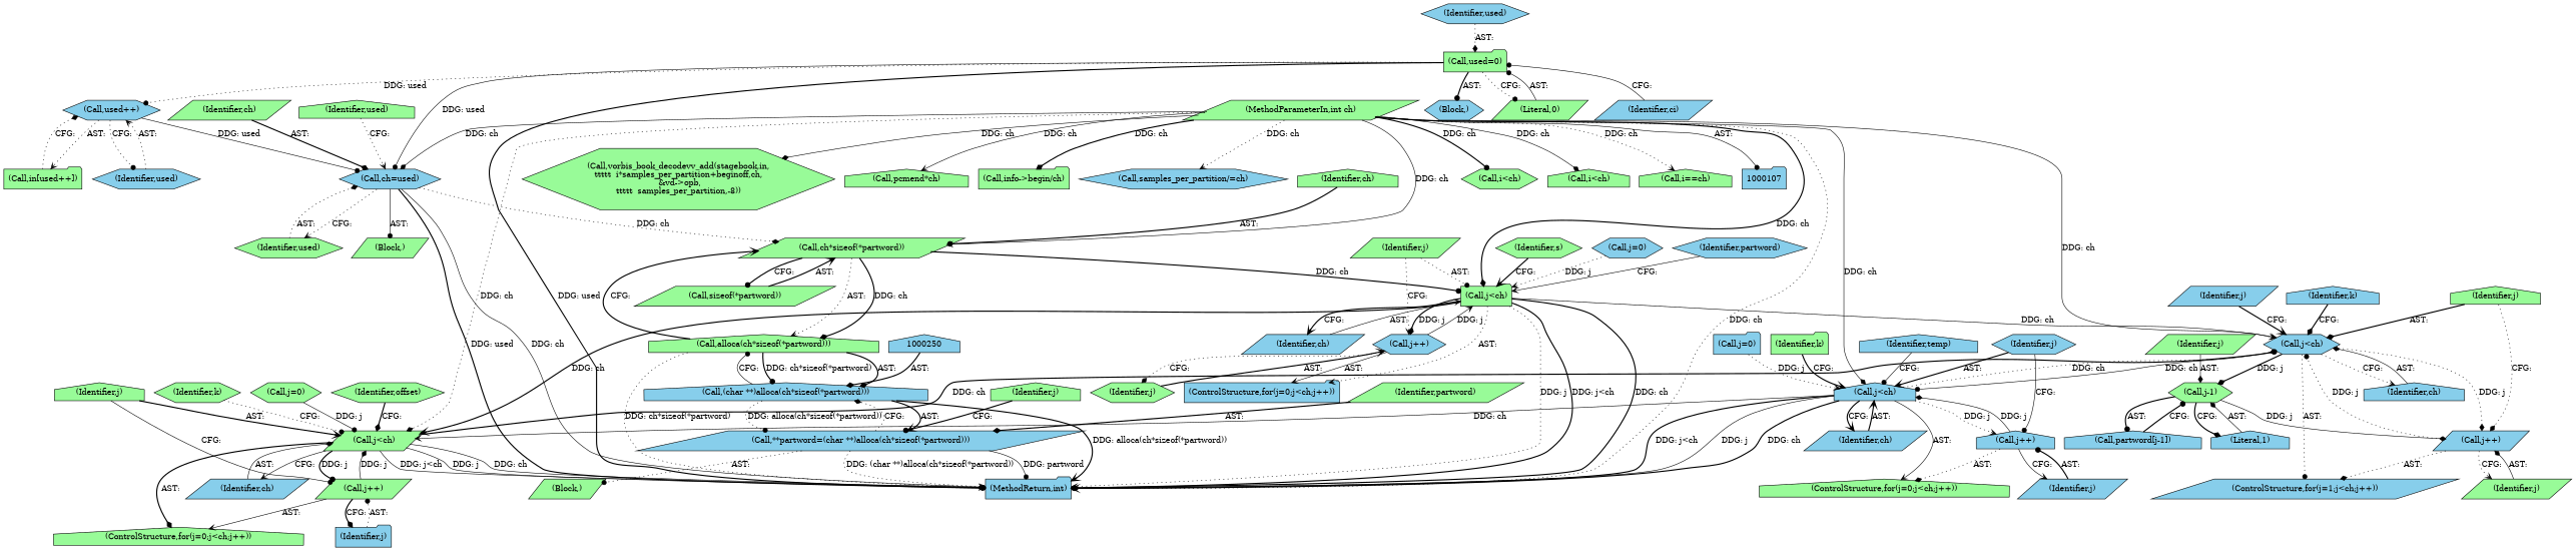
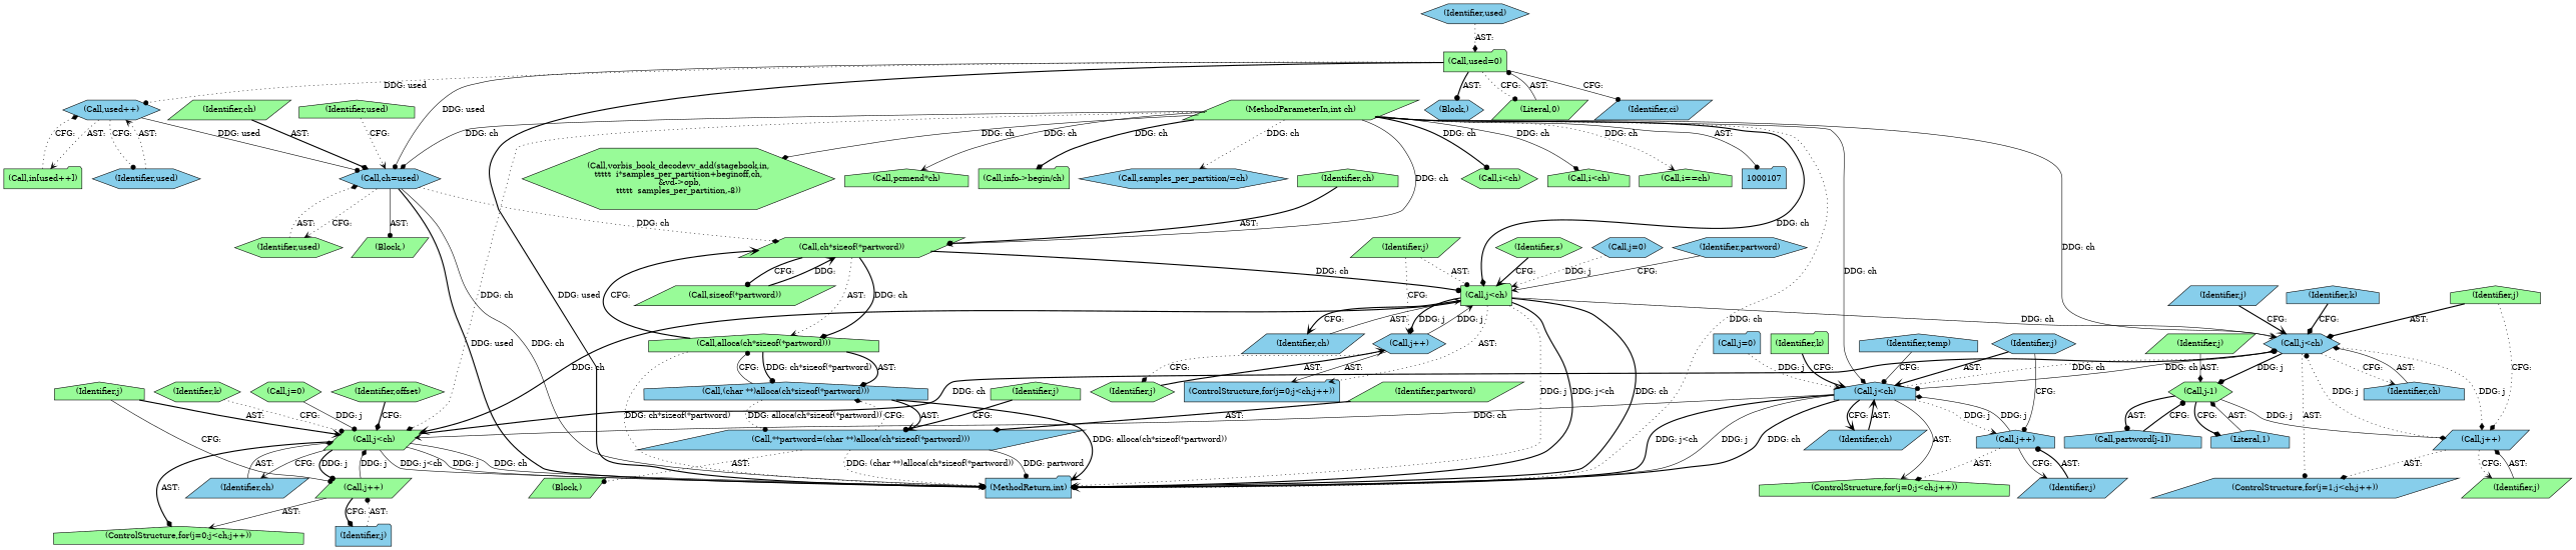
  digraph {
    node [fillcolor=palegreen shape=parallelogram style=filled]
    edge [arrowhead=vee style=bold]
    n1 [label="(Call,ch*sizeof(*partword))"]
    n2 [label="(Call,alloca(ch*sizeof(*partword)))" shape=house]
    n3 [label="(Call,j<ch)" shape=folder]
    n4 [label="(Call,sizeof(*partword))"]
    n5 [fillcolor=skyblue label="(MethodReturn,int)" shape=folder]
    n6 [fillcolor=skyblue label="(Call,(char **)alloca(ch*sizeof(*partword)))" shape=house]
    n7 [fillcolor=skyblue label="(Call,j<ch)" shape=hexagon]
    n8 [label="(Call,j<ch)"]
    n9 [fillcolor=skyblue label="(Call,j++)" shape=hexagon]
    n10 [fillcolor=skyblue label="(ControlStructure,for(j=0;j<ch;j++))" shape=folder]
    n11 [fillcolor=skyblue label="(Identifier,ch)"]
    n12 [fillcolor=skyblue label="(Call,ch=used)" shape=hexagon]
    n13 [label="(Block,)"]
    n14 [label="(Identifier,used)" shape=hexagon]
    n15 [fillcolor=skyblue label="(Call,used++)" shape=hexagon]
    n16 [fillcolor=skyblue label="(Identifier,used)" shape=hexagon]
    n17 [label="(Call,in[used++])" shape=folder]
    n18 [label="(Call,used=0)" shape=folder]
    n19 [fillcolor=skyblue label="(Block,)" shape=hexagon]
    n20 [label="(Literal,0)"]
    n21 [label="(MethodParameterIn,int ch)"]
    n22 [fillcolor=skyblue label="(Call,j<ch)" shape=house]
    n23 [label="(Call,vorbis_book_decodevv_add(stagebook,in,\n\t\t\t\t\t  i*samples_per_partition+beginoff,ch,\n &vd->opb,\n\t\t\t\t\t  samples_per_partition,-8))" shape=hexagon]
    n24 [label="(Call,pcmend*ch)" shape=house]
    n25 [label="(Call,info->begin/ch)" shape=folder]
    n26 [fillcolor=skyblue label="(Call,samples_per_partition/=ch)" shape=hexagon]
    n27 [label="(Call,i<ch)" shape=hexagon]
    n28 [label="(Call,i<ch)" shape=house]
    n29 [label="(Call,i==ch)" shape=house]
    1000107 [fillcolor=skyblue shape=folder]
    n31 [fillcolor=skyblue label="(Call,j++)"]
    n32 [label="(Call,j-1)" shape=hexagon]
    n33 [fillcolor=skyblue label="(Identifier,ch)" shape=house]
    n34 [fillcolor=skyblue label="(ControlStructure,for(j=1;j<ch;j++))"]
    n35 [fillcolor=skyblue label="(Call,j++)" shape=house]
    n36 [label="(ControlStructure,for(j=0;j<ch;j++))" shape=house]
    n37 [fillcolor=skyblue label="(Identifier,ch)"]
    n38 [label="(Call,j++)"]
    n39 [fillcolor=skyblue label="(Identifier,ch)"]
    n40 [label="(ControlStructure,for(j=0;j<ch;j++))" shape=house]
    n41 [fillcolor=skyblue label="(Call,**partword=(char **)alloca(ch*sizeof(*partword)))"]
    n42 [label="(Block,)"]
    n43 [label="(Identifier,j)" shape=hexagon]
    n44 [label="(Identifier,j)"]
    n45 [fillcolor=skyblue label="(Call,partword[j-1])" shape=house]
    n46 [fillcolor=skyblue label="(Literal,1)" shape=house]
    n47 [fillcolor=skyblue label="(Identifier,j)"]
    n48 [fillcolor=skyblue label="(Identifier,j)" shape=folder]
    n49 [fillcolor=skyblue label="(Identifier,partword)" shape=hexagon]
    n50 [fillcolor=skyblue label="(Identifier,temp)" shape=house]
    n51 [label="(Identifier,k)" shape=hexagon]
    n52 [label="(Identifier,ch)" shape=house]
    n53 [fillcolor=skyblue label="(Identifier,k)" shape=house]
    n54 [label="(Call,j=0)" shape=hexagon]
    n55 [label="(Identifier,j)" shape=house]
    n56 [fillcolor=skyblue label="(Identifier,used)" shape=hexagon]
    n57 [fillcolor=skyblue label="(Identifier,j)"]
    n58 [label="(Identifier,ch)"]
    n59 [label="(Identifier,j)" shape=house]
    n60 [label="(Identifier,s)" shape=hexagon]
    n61 [label="(Identifier,j)"]
    n62 [label="(Identifier,j)" shape=house]
    n63 [label="(Identifier,used)" shape=house]
    n64 [fillcolor=skyblue label="(Call,j=0)" shape=folder]
    n65 [label="(Identifier,partword)"]
    n66 [label="(Identifier,j)"]
    n67 [fillcolor=skyblue label="(Call,j=0)" shape=hexagon]
    n68 [fillcolor=skyblue label="(Identifier,j)" shape=hexagon]
    n69 [label="(Identifier,k)" shape=folder]
    n70 [label="(Identifier,offset)" shape=hexagon]
    n71 [fillcolor=skyblue label="(Identifier,ci)"]
-   1000250 [fillcolor=skyblue shape=house]
    n1 -> n2 [label="AST: " style=dotted]
    n1 -> n2 [arrowhead=diamond label="DDG: ch"]
    n1 -> n3 [arrowhead=dot label="DDG: ch"]
    n1 -> n4 [arrowhead=dot label="CFG: "]
    n2 -> n1 [label="CFG: "]
    n2 -> n5 [label="DDG: ch*sizeof(*partword)" style=dotted]
    n2 -> n6 [arrowhead=diamond label="AST: "]
    n2 -> n6 [arrowhead=dot label="DDG: ch*sizeof(*partword)"]
    n3 -> n5 [arrowhead=diamond label="DDG: ch"]
    n3 -> n5 [label="DDG: j" style=dotted]
    n3 -> n5 [arrowhead=diamond label="DDG: j<ch"]
    n3 -> n7 [label="DDG: ch" style=solid]
    n3 -> n8 [label="DDG: ch"]
    n3 -> n9 [arrowhead=diamond label="DDG: j"]
    n3 -> n10 [label="AST: " style=dotted]
    n3 -> n11 [label="CFG: "]
-   n4 -> n1 [label="AST: "]
+   n4 -> n1 [label="DDG: "]
    n6 -> n2 [arrowhead=dot label="CFG: " style=solid]
    n6 -> n5 [label="DDG: alloca(ch*sizeof(*partword))"]
    n6 -> n41 [label="AST: "]
    n6 -> n41 [arrowhead=dot label="DDG: alloca(ch*sizeof(*partword))" style=dotted]
    n7 -> n22 [arrowhead=dot label="DDG: ch" style=solid]
    n7 -> n31 [arrowhead=diamond label="DDG: j" style=dotted]
    n7 -> n32 [arrowhead=diamond label="DDG: j"]
    n7 -> n33 [label="CFG: " style=dotted]
    n7 -> n34 [arrowhead=dot label="AST: " style=dotted]
    n8 -> n5 [label="DDG: ch" style=solid]
    n8 -> n5 [arrowhead=diamond label="DDG: j<ch" style=solid]
    n8 -> n5 [arrowhead=dot label="DDG: j" style=solid]
    n8 -> n7 [arrowhead=dot label="DDG: ch"]
    n8 -> n38 [arrowhead=dot label="DDG: j"]
    n8 -> n39 [label="CFG: " style=solid]
    n8 -> n40 [arrowhead=diamond label="AST: "]
    n9 -> n3 [label="DDG: j" style=solid]
    n9 -> n10 [label="AST: " style=solid]
    n9 -> n43 [arrowhead=diamond label="CFG: " style=dotted]
    n11 -> n3 [label="AST: " style=solid]
    n12 -> n1 [arrowhead=diamond label="DDG: ch" style=dotted]
    n12 -> n5 [arrowhead=dot label="DDG: used"]
    n12 -> n5 [arrowhead=diamond label="DDG: ch" style=solid]
    n12 -> n13 [arrowhead=dot label="AST: " style=solid]
    n12 -> n14 [label="CFG: " style=dotted]
    n14 -> n12 [arrowhead=diamond label="AST: " style=dotted]
    n15 -> n12 [arrowhead=dot label="DDG: used" style=solid]
    n15 -> n16 [arrowhead=dot label="CFG: " style=dotted]
    n15 -> n17 [label="AST: " style=dotted]
    n16 -> n15 [label="AST: " style=dotted]
    n17 -> n15 [arrowhead=diamond label="CFG: " style=dotted]
    n18 -> n5 [arrowhead=diamond label="DDG: used"]
    n18 -> n12 [arrowhead=dot label="DDG: used" style=solid]
    n18 -> n15 [arrowhead=dot label="DDG: used" style=dotted]
    n18 -> n19 [arrowhead=dot label="AST: "]
    n18 -> n20 [arrowhead=dot label="CFG: " style=dotted]
    n20 -> n18 [arrowhead=dot label="AST: " style=solid]
    n21 -> n1 [label="DDG: ch" style=solid]
    n21 -> n3 [arrowhead=diamond label="DDG: ch"]
    n21 -> n5 [arrowhead=diamond label="DDG: ch" style=dotted]
    n21 -> n7 [label="DDG: ch" style=solid]
    n21 -> n8 [arrowhead=diamond label="DDG: ch" style=dotted]
    n21 -> n12 [arrowhead=diamond label="DDG: ch" style=solid]
    n21 -> n22 [arrowhead=diamond label="DDG: ch" style=solid]
    n21 -> n23 [arrowhead=diamond label="DDG: ch" style=solid]
    n21 -> n24 [label="DDG: ch" style=solid]
    n21 -> n25 [arrowhead=diamond label="DDG: ch"]
    n21 -> n26 [label="DDG: ch" style=dotted]
    n21 -> n27 [arrowhead=dot label="DDG: ch"]
    n21 -> n28 [arrowhead=diamond label="DDG: ch" style=solid]
    n21 -> n29 [label="DDG: ch" style=dotted]
    n21 -> 1000107 [arrowhead=dot label="AST: " style=solid]
    n22 -> n5 [arrowhead=dot label="DDG: j" style=solid]
    n22 -> n5 [label="DDG: ch"]
    n22 -> n5 [arrowhead=diamond label="DDG: j<ch"]
    n22 -> n7 [arrowhead=diamond label="DDG: ch" style=dotted]
    n22 -> n8 [label="DDG: ch" style=solid]
    n22 -> n35 [label="DDG: j" style=dotted]
    n22 -> n36 [label="AST: " style=solid]
    n22 -> n37 [label="CFG: "]
    n31 -> n7 [arrowhead=dot label="DDG: j" style=dotted]
    n31 -> n34 [arrowhead=diamond label="AST: " style=dotted]
    n31 -> n44 [label="CFG: " style=dotted]
    n32 -> n31 [arrowhead=diamond label="DDG: j" style=solid]
    n32 -> n45 [arrowhead=dot label="AST: "]
    n32 -> n46 [arrowhead=diamond label="CFG: "]
    n33 -> n7 [arrowhead=diamond label="AST: " style=solid]
    n35 -> n22 [arrowhead=diamond label="DDG: j" style=solid]
    n35 -> n36 [arrowhead=diamond label="AST: " style=dotted]
    n35 -> n47 [label="CFG: " style=solid]
    n37 -> n22 [label="AST: "]
    n38 -> n8 [arrowhead=diamond label="DDG: j" style=solid]
    n38 -> n40 [label="AST: " style=solid]
    n38 -> n48 [arrowhead=diamond label="CFG: "]
    n39 -> n8 [arrowhead=diamond label="AST: " style=solid]
    n41 -> n5 [arrowhead=dot label="DDG: partword" style=solid]
    n41 -> n5 [label="DDG: (char **)alloca(ch*sizeof(*partword))" style=dotted]
    n41 -> n6 [arrowhead=diamond label="CFG: " style=dotted]
    n41 -> n42 [arrowhead=dot label="AST: " style=dotted]
    n43 -> n9 [label="AST: "]
    n44 -> n31 [arrowhead=diamond label="AST: " style=solid]
    n45 -> n32 [arrowhead=dot label="CFG: "]
    n46 -> n32 [arrowhead=diamond label="AST: " style=solid]
    n47 -> n35 [arrowhead=dot label="AST: "]
    n48 -> n38 [arrowhead=dot label="AST: " style=dotted]
    n49 -> n3 [label="CFG: " style=solid]
    n50 -> n22 [arrowhead=dot label="CFG: " style=solid]
    n51 -> n8 [arrowhead=dot label="CFG: " style=dotted]
    n52 -> n1 [arrowhead=dot label="AST: "]
    n53 -> n7 [arrowhead=diamond label="CFG: "]
    n54 -> n8 [arrowhead=dot label="DDG: j" style=solid]
    n55 -> n8 [label="AST: "]
    n55 -> n38 [arrowhead=dot label="CFG: " style=solid]
    n56 -> n18 [arrowhead=diamond label="AST: " style=dotted]
    n57 -> n7 [label="CFG: "]
    n58 -> n12 [arrowhead=diamond label="AST: "]
    n59 -> n41 [arrowhead=dot label="CFG: "]
    n60 -> n3 [label="CFG: "]
    n61 -> n3 [arrowhead=dot label="AST: " style=dotted]
    n61 -> n9 [label="CFG: " style=dotted]
    n62 -> n7 [arrowhead=diamond label="AST: "]
    n62 -> n31 [arrowhead=diamond label="CFG: " style=dotted]
    n63 -> n12 [label="CFG: " style=dotted]
    n64 -> n22 [label="DDG: j" style=dotted]
    n65 -> n41 [arrowhead=diamond label="AST: "]
    n66 -> n32 [arrowhead=diamond label="AST: " style=solid]
    n67 -> n3 [label="DDG: j" style=dotted]
    n68 -> n22 [label="AST: "]
    n68 -> n35 [arrowhead=dot label="CFG: " style=solid]
    n69 -> n22 [label="CFG: "]
    n70 -> n8 [arrowhead=diamond label="CFG: "]
-   n71 -> n18 [arrowhead=dot label="CFG: " style=solid]
-   1000250 -> n6 [arrowhead=diamond label="AST: "]
+   n18 -> n71 [arrowhead=dot label="CFG: " style=solid]
  }
